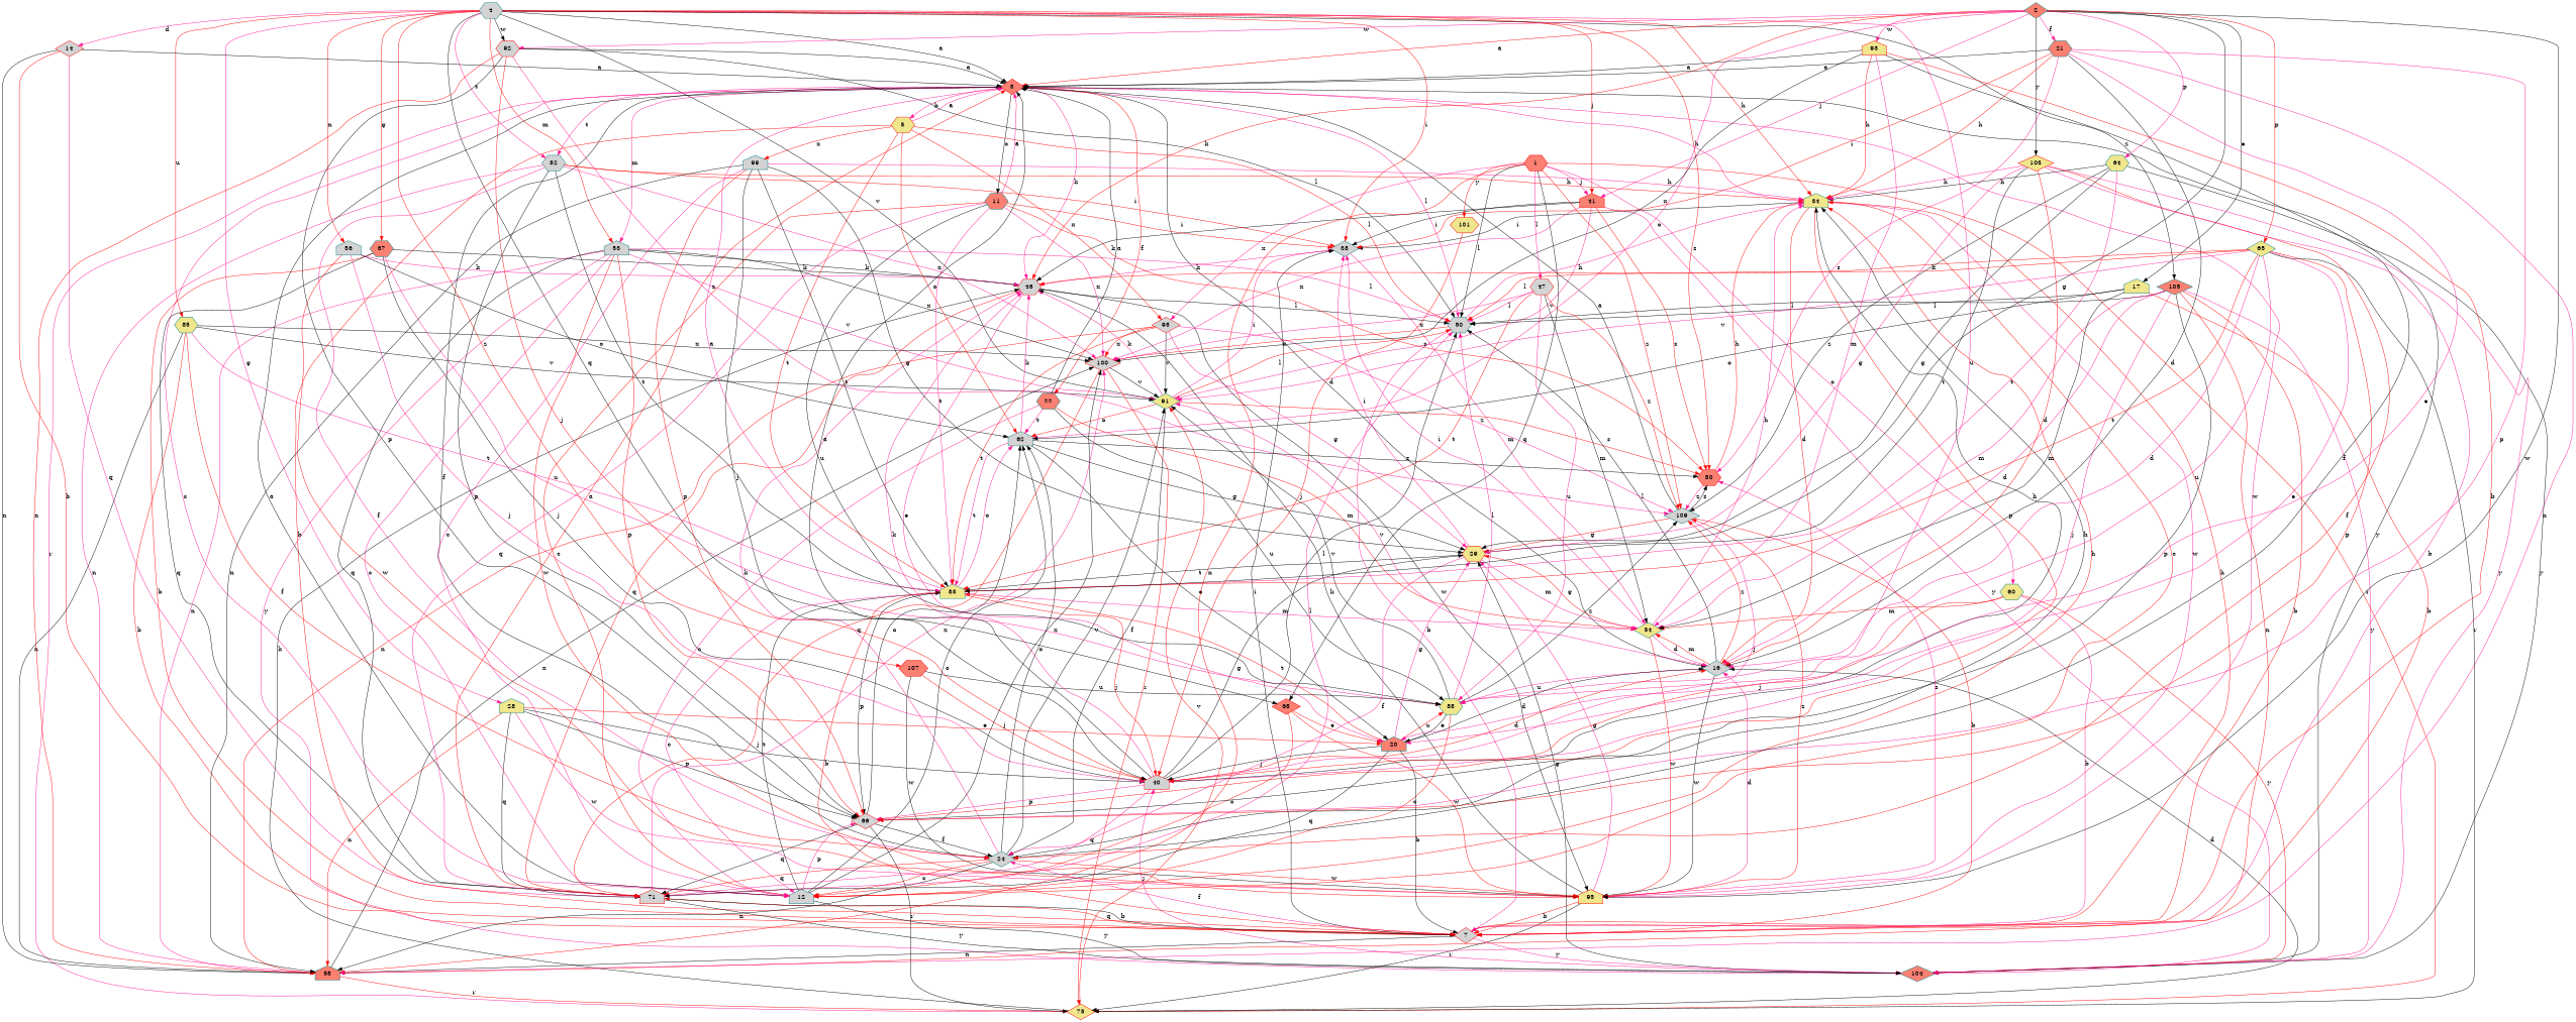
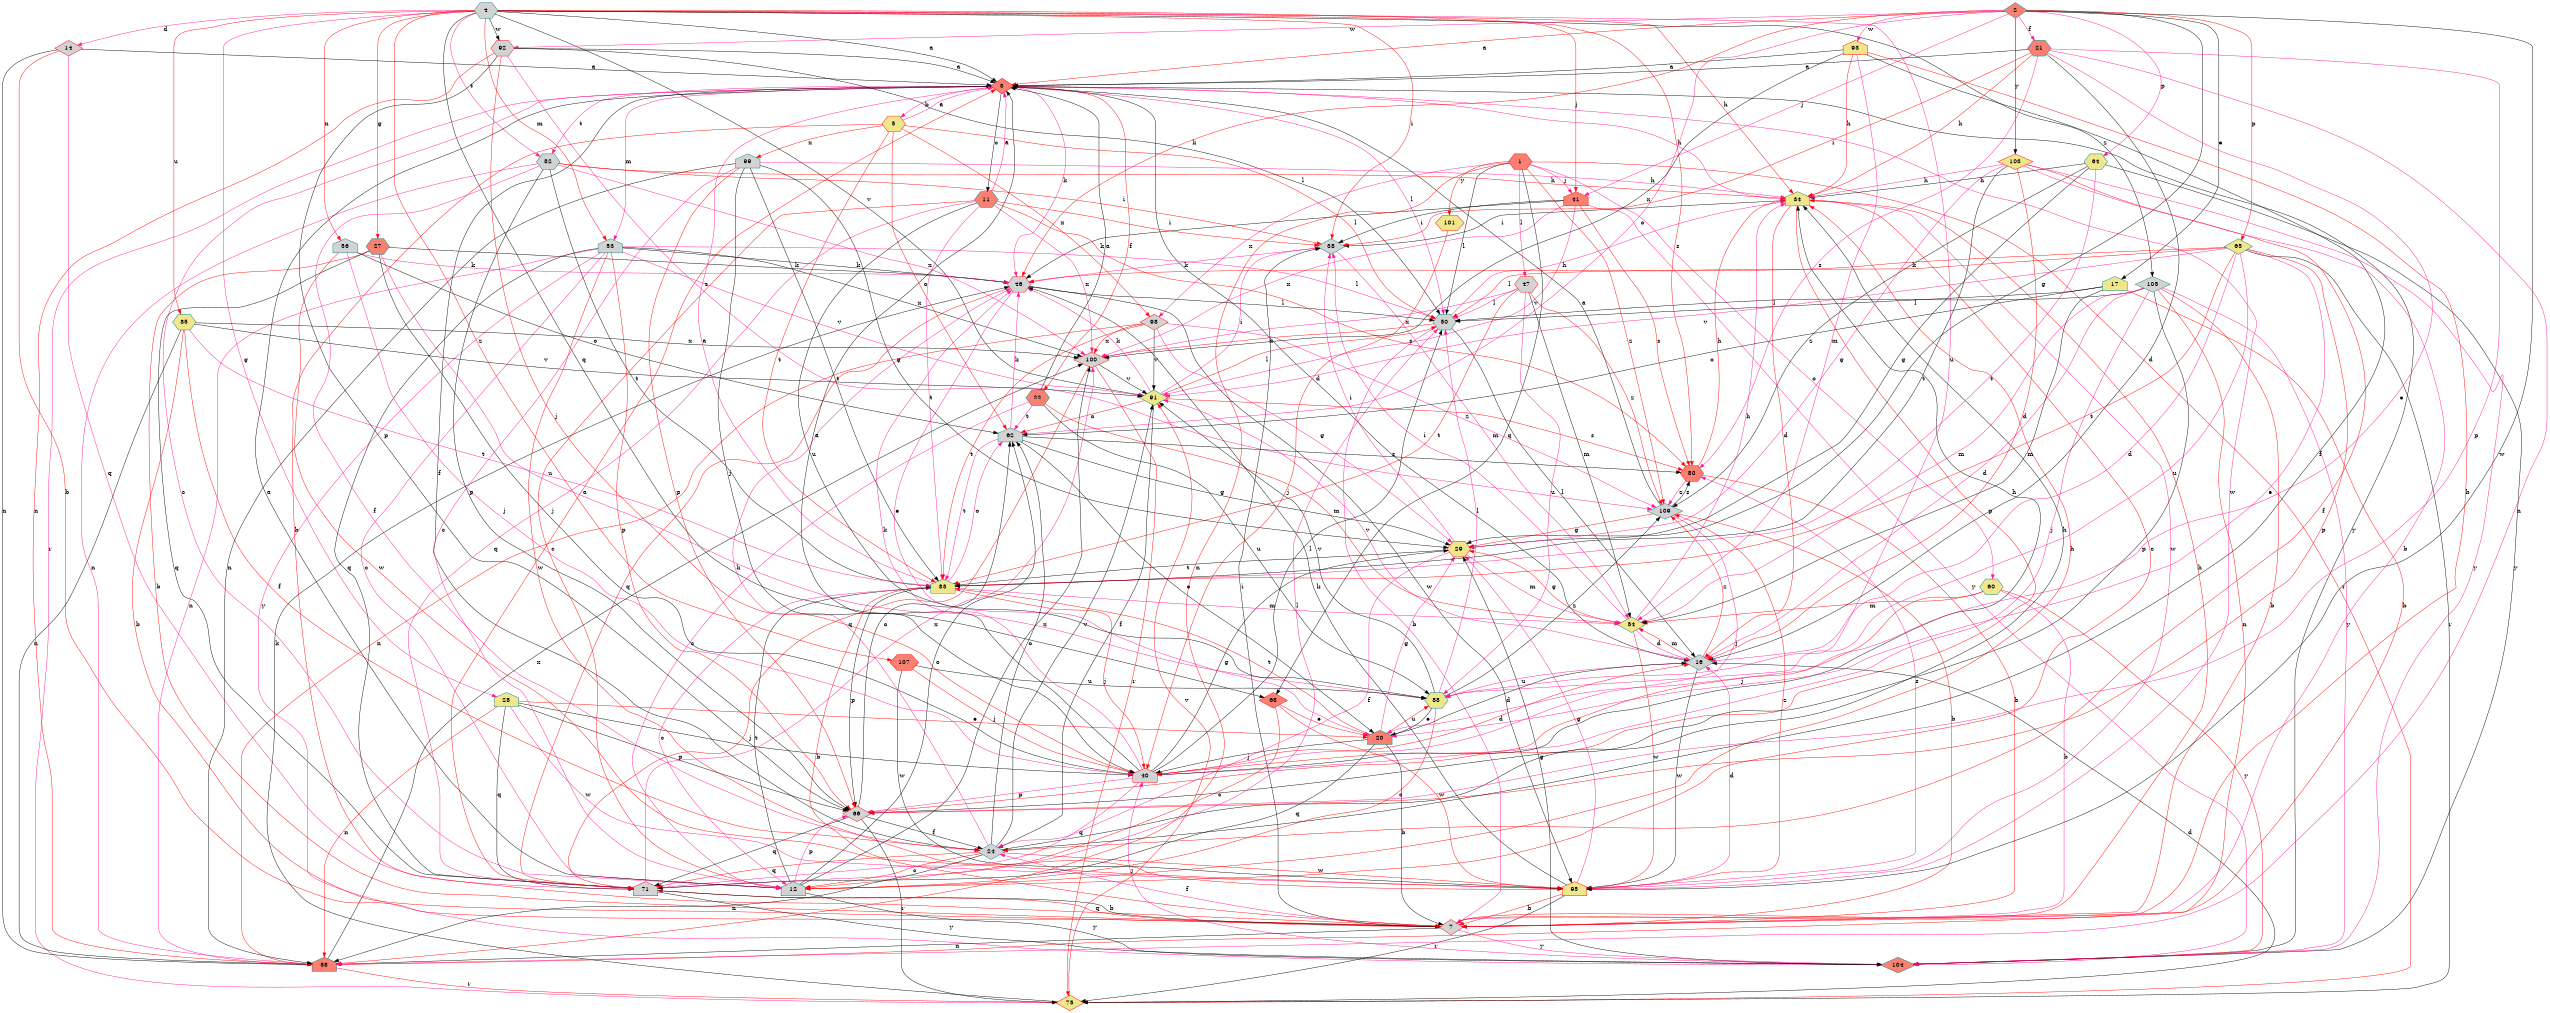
  strict digraph {
    node [color=teal fillcolor=lightgrey shape=hexagon style=filled]
    edge [color=deeppink]
    n1 [label=4]
    3 [color=red fillcolor=salmon shape=diamond]
    14 [color=red shape=diamond]
-   27 [fillcolor=salmon label=67]
+   27 [fillcolor=salmon]
    28 [fillcolor=khaki shape=house]
    34 [fillcolor=khaki shape=house]
    38 [shape=diamond]
    41 [color=red fillcolor=salmon shape=house]
    53 [shape=house]
    56 [shape=house]
    68 [color=red fillcolor=salmon shape=diamond]
    80 [color=red fillcolor=salmon]
    82
    85 [fillcolor=khaki]
    88 [fillcolor=khaki]
    91 [fillcolor=khaki shape=diamond]
    92 [color=red]
-   105 [fillcolor=salmon shape=diamond]
+   105 [shape=diamond]
    107 [color=red fillcolor=salmon]
    50
    75 [color=red fillcolor=khaki shape=diamond]
    46 [color=red]
    95 [color=red fillcolor=khaki shape=house]
    5 [color=red fillcolor=khaki]
    11 [fillcolor=salmon]
    12 [shape=house]
    16 [shape=diamond]
    22 [fillcolor=salmon]
    24 [shape=diamond]
    104 [fillcolor=salmon shape=diamond]
    58 [fillcolor=salmon shape=house]
    7 [color=red shape=diamond]
    71 [color=red shape=house]
    n34 [color=red label=40 shape=house]
    66 [color=red shape=diamond]
    20 [fillcolor=salmon shape=house]
    54 [fillcolor=khaki shape=diamond]
    100 [color=red shape=diamond]
    62 [shape=house]
    109 [shape=diamond]
    83 [fillcolor=khaki shape=house]
    1 [color=red fillcolor=salmon]
    47 [color=red]
    60 [fillcolor=khaki]
    98 [color=red shape=diamond]
    101 [color=red fillcolor=khaki]
    29 [color=red fillcolor=khaki]
    2 [fillcolor=salmon shape=diamond]
    17 [fillcolor=khaki shape=house]
    21 [fillcolor=salmon]
    64 [fillcolor=khaki]
    65 [fillcolor=khaki shape=diamond]
    93 [color=red fillcolor=khaki shape=house]
    103 [color=red fillcolor=khaki shape=diamond]
    99 [shape=house]
    n1 -> 3 [color=black label=a]
    n1 -> 14 [label=d]
    n1 -> 27 [color=red label=g]
    n1 -> 28 [label=g]
    n1 -> 34 [color=red label=h]
    n1 -> 38 [color=red label=i]
    n1 -> 41 [color=red label=j]
    n1 -> 53 [color=red label=m]
    n1 -> 56 [color=red label=n]
    n1 -> 68 [color=black label=q]
    n1 -> 80 [color=red label=s]
    n1 -> 82 [label=t]
    n1 -> 85 [color=red label=u]
    n1 -> 88 [label=u]
    n1 -> 91 [color=black label=v]
    n1 -> 92 [color=black label=w]
    n1 -> 105 [color=black label=z]
    n1 -> 107 [color=red label=z]
    3 -> 34 [label=h]
    3 -> 53 [label=m]
    3 -> 82 [label=t]
    3 -> 50 [label=l]
    3 -> 75 [label=r]
    3 -> 46 [label=k]
    3 -> 95 [label=w]
    3 -> 5 [label=b]
    3 -> 11 [color=black label=c]
    3 -> 12 [label=c]
    3 -> 16 [color=black label=d]
    3 -> 22 [color=red label=f]
    3 -> 24 [color=black label=f]
    3 -> 104 [color=black label=y]
    14 -> 3 [color=black label=a]
    14 -> 58 [color=black label=n]
    14 -> 7 [color=red label=b]
    14 -> 71 [label=q]
    27 -> 88 [label=u]
    27 -> 46 [color=black label=k]
    27 -> 7 [color=red label=b]
    27 -> 71 [color=black label=q]
    27 -> n34 [color=black label=j]
    28 -> 95 [label=w]
    28 -> 58 [color=red label=n]
    28 -> 71 [color=black label=q]
    28 -> n34 [color=black label=j]
    28 -> 66 [color=black label=p]
    28 -> 20 [color=red label=e]
    34 -> 38 [color=black label=i]
    34 -> 95 [label=w]
    34 -> 12 [color=red label=c]
    34 -> 16 [color=red label=d]
    34 -> 66 [color=red label=p]
    38 -> 46 [label=k]
    38 -> 54 [label=m]
    41 -> 38 [color=black label=i]
    41 -> 80 [color=red label=s]
    41 -> 91 [label=v]
    41 -> 46 [color=black label=k]
    41 -> 104 [label=y]
    41 -> 100 [label=x]
    53 -> 91 [label=v]
    53 -> 50 [label=l]
    53 -> 46 [color=black label=k]
    53 -> 95 [color=red label=w]
    53 -> 12 [label=c]
    53 -> 104 [label=y]
    53 -> 58 [label=n]
    53 -> 71 [color=black label=q]
    53 -> 66 [color=red label=p]
    53 -> 100 [color=black label=x]
    56 -> 46 [label=k]
    56 -> 95 [color=red label=w]
    56 -> n34 [label=j]
    56 -> 62 [color=black label=o]
    68 -> 95 [color=red label=w]
    68 -> 12 [color=red label=c]
    68 -> 20 [color=red label=e]
    80 -> 34 [color=red label=h]
+   80 -> 7 [color=red label=b]
    80 -> 109 [label=z]
    82 -> 34 [color=red label=h]
    82 -> 38 [color=red label=i]
    82 -> 24 [label=f]
    82 -> 58 [label=n]
    82 -> 66 [color=black label=p]
    82 -> 100 [label=x]
    82 -> 83 [color=black label=t]
    85 -> 91 [color=black label=v]
    85 -> 24 [color=red label=f]
    85 -> 58 [color=black label=n]
    85 -> 7 [color=red label=b]
    85 -> 100 [color=black label=x]
    85 -> 83 [label=t]
    88 -> 91 [color=black label=v]
    88 -> 50 [label=l]
    88 -> 12 [color=red label=c]
    88 -> 20 [color=black label=e]
    88 -> 109 [color=black label=z]
    91 -> 38 [label=i]
    91 -> 80 [color=red label=s]
    91 -> 50 [color=red label=l]
    91 -> 46 [label=k]
    91 -> 24 [color=black label=f]
    91 -> 62 [color=red label=o]
    92 -> 3 [color=black label=a]
    92 -> 50 [color=black label=l]
    92 -> 58 [color=red label=n]
    92 -> n34 [color=red label=j]
    92 -> 66 [color=black label=p]
    92 -> 109 [label=z]
    105 -> 50 [color=black label=l]
    105 -> 16 [label=d]
    105 -> 104 [label=y]
    105 -> 58 [color=red label=n]
    105 -> 7 [color=red label=b]
    105 -> n34 [label=j]
    105 -> 66 [color=black label=p]
    105 -> 54 [label=m]
    107 -> 88 [color=black label=u]
    107 -> 95 [color=black label=w]
    107 -> n34 [color=red label=j]
    50 -> 34 [label=h]
    50 -> 7 [label=b]
    50 -> 100 [color=red label=x]
    75 -> 91 [color=red label=v]
    75 -> 46 [color=black label=k]
    75 -> 16 [color=black label=d]
    46 -> 50 [color=black label=l]
    46 -> 95 [color=black label=w]
    46 -> 71 [color=red label=q]
    46 -> 20 [label=e]
    95 -> 80 [label=s]
    95 -> 75 [color=black label=r]
    95 -> 46 [color=black label=k]
    95 -> 16 [label=d]
    95 -> 7 [color=red label=b]
    95 -> 109 [color=red label=z]
    95 -> 29 [label=g]
    5 -> 3 [label=a]
    5 -> 50 [color=red label=l]
    5 -> 7 [color=red label=b]
    5 -> 62 [color=red label=o]
    5 -> 83 [color=red label=t]
    5 -> 98 [color=red label=x]
    5 -> 99 [color=red label=x]
    11 -> 3 [label=a]
    11 -> 38 [color=red label=i]
    11 -> 80 [color=red label=s]
    11 -> 88 [color=black label=u]
    11 -> 12 [color=red label=c]
    11 -> 71 [label=q]
    11 -> 100 [label=x]
    11 -> 83 [label=t]
    12 -> 3 [color=black label=a]
    12 -> 34 [color=red label=h]
    12 -> 104 [color=black label=y]
    12 -> 66 [label=p]
    12 -> 100 [color=black label=x]
    12 -> 62 [color=black label=o]
    12 -> 83 [color=black label=t]
    16 -> 88 [label=u]
    16 -> 91 [label=v]
-   16 -> 50 [color=black label=l]
+   50 -> 16 [color=black label=l]
    16 -> 95 [color=black label=w]
    16 -> 54 [color=red label=m]
    16 -> 109 [color=red label=z]
    22 -> 3 [color=black label=a]
    22 -> 88 [color=black label=u]
    22 -> 12 [label=c]
    22 -> 54 [color=red label=m]
    22 -> 62 [label=t]
    24 -> 34 [color=black label=h]
    24 -> 91 [color=black label=v]
    24 -> 46 [label=k]
    24 -> 95 [color=red label=w]
    24 -> 12 [color=red label=c]
    24 -> 58 [color=black label=n]
    24 -> 71 [color=red label=q]
    24 -> 62 [color=black label=o]
    104 -> n34 [label=j]
    104 -> 29 [color=black label=g]
    58 -> 75 [color=red label=r]
    58 -> 100 [color=black label=x]
    7 -> 34 [color=red label=h]
    7 -> 38 [color=black label=i]
    7 -> 24 [label=f]
    7 -> 104 [label=y]
    7 -> 58 [color=black label=n]
    7 -> 71 [color=red label=q]
    71 -> 3 [color=red label=a]
    71 -> 50 [label=l]
    71 -> 104 [color=black label=y]
    71 -> 7 [color=black label=b]
    71 -> 100 [label=x]
    n34 -> 3 [color=black label=a]
    n34 -> 34 [color=black label=h]
    n34 -> 50 [color=black label=l]
    n34 -> 46 [label=k]
    n34 -> 16 [color=red label=d]
    n34 -> 71 [label=q]
    n34 -> 66 [label=p]
    n34 -> 29 [color=black label=g]
    66 -> 75 [color=black label=r]
    66 -> 24 [color=black label=f]
    66 -> 71 [color=black label=q]
    66 -> 62 [color=black label=o]
    20 -> 88 [color=red label=u]
    20 -> 16 [color=black label=d]
    20 -> 7 [color=black label=b]
    20 -> 71 [color=black label=q]
    20 -> n34 [color=black label=j]
    20 -> 83 [color=red label=t]
    20 -> 29 [label=g]
    54 -> 34 [label=h]
    54 -> 38 [label=i]
    54 -> 95 [color=red label=w]
    54 -> 16 [label=d]
    54 -> 29 [color=red label=g]
    100 -> 91 [color=black label=v]
    100 -> 75 [color=red label=r]
    100 -> 71 [color=red label=q]
    62 -> 80 [color=black label=s]
    62 -> 46 [label=k]
    62 -> 20 [color=black label=e]
    62 -> 83 [label=t]
    62 -> 29 [color=black label=g]
    109 -> 3 [color=black label=a]
    109 -> 80 [color=black label=s]
    109 -> 7 [color=red label=b]
    109 -> n34 [label=j]
    109 -> 29 [color=red label=g]
    83 -> 3 [label=a]
    83 -> 12 [label=c]
    83 -> 7 [color=red label=b]
    83 -> n34 [color=red label=j]
    83 -> 66 [color=black label=p]
    83 -> 54 [label=m]
    83 -> 62 [label=o]
    1 -> 41 [label=j]
    1 -> 68 [color=black label=q]
    1 -> 50 [color=black label=l]
    1 -> 75 [color=red label=r]
    1 -> 58 [color=red label=n]
    1 -> 109 [color=red label=z]
    1 -> 47 [label=l]
    1 -> 60 [label=o]
    1 -> 98 [label=x]
    1 -> 101 [color=red label=y]
    47 -> 88 [label=u]
    47 -> 50 [label=l]
    47 -> 54 [color=black label=m]
    47 -> 100 [label=x]
    47 -> 109 [color=red label=z]
    47 -> 83 [color=red label=t]
    60 -> 104 [color=red label=y]
    60 -> 7 [label=b]
    60 -> n34 [color=red label=j]
    60 -> 54 [color=red label=m]
    98 -> 91 [color=black label=v]
    98 -> 58 [color=red label=n]
    98 -> 100 [color=red label=x]
    98 -> 109 [label=z]
    98 -> 83 [color=red label=t]
    98 -> 29 [label=g]
    101 -> n34 [color=red label=j]
    29 -> 38 [label=i]
    29 -> 24 [label=f]
    29 -> 54 [label=m]
    29 -> 83 [color=black label=t]
    2 -> 3 [color=red label=a]
    2 -> 41 [label=j]
    2 -> 92 [label=w]
    2 -> 46 [color=red label=k]
    2 -> 95 [color=black label=w]
    2 -> 62 [label=o]
    2 -> 29 [color=black label=g]
    2 -> 17 [color=black label=e]
    2 -> 21 [label=f]
    2 -> 64 [label=p]
    2 -> 65 [color=red label=p]
    2 -> 93 [label=w]
    2 -> 103 [color=black label=y]
    17 -> 50 [color=black label=l]
    17 -> 7 [color=red label=b]
    17 -> 54 [color=black label=m]
    17 -> 62 [color=black label=o]
    21 -> 3 [color=black label=a]
    21 -> 34 [color=red label=h]
    21 -> 38 [color=red label=i]
    21 -> 80 [label=s]
    21 -> 16 [color=black label=d]
    21 -> 58 [label=n]
    21 -> 66 [label=p]
    21 -> 20 [label=e]
    64 -> 34 [color=black label=h]
    64 -> 104 [color=black label=y]
    64 -> 109 [color=black label=z]
    64 -> 83 [label=t]
    64 -> 29 [color=black label=g]
    65 -> 88 [label=u]
    65 -> 91 [label=v]
    65 -> 50 [color=red label=l]
    65 -> 75 [color=black label=r]
    65 -> 46 [color=red label=k]
    65 -> 16 [label=d]
    65 -> 66 [color=red label=p]
    65 -> 20 [label=e]
    65 -> 83 [color=red label=t]
    93 -> 3 [color=black label=a]
    93 -> 34 [color=red label=h]
    93 -> 24 [color=black label=f]
    93 -> 7 [color=red label=b]
    93 -> 54 [label=m]
    93 -> 100 [color=black label=x]
    103 -> 34 [label=h]
    103 -> 16 [color=red label=d]
    103 -> 24 [color=red label=f]
    103 -> 104 [label=y]
    103 -> 7 [label=b]
    103 -> 83 [color=black label=t]
    103 -> 29 [label=g]
    99 -> 34 [label=h]
    99 -> 12 [label=c]
    99 -> 58 [color=black label=n]
    99 -> n34 [color=black label=j]
    99 -> 66 [color=red label=p]
    99 -> 83 [color=black label=t]
    99 -> 29 [color=black label=g]
  }
